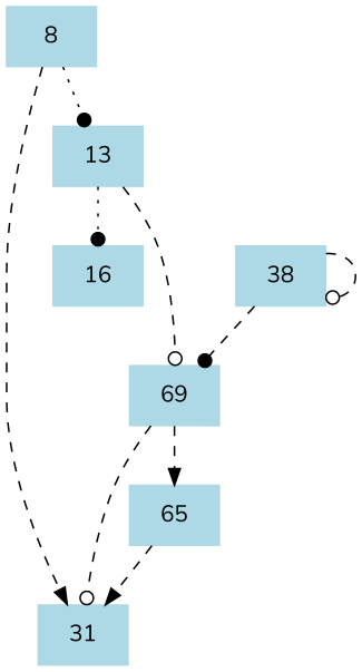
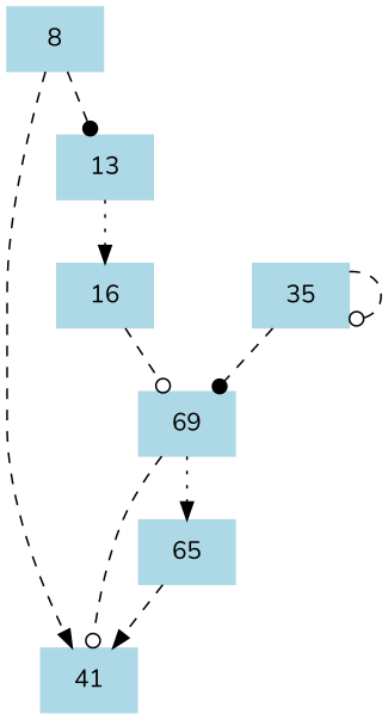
  digraph {
    fontname=Nunito
    node [color=lightblue fontname=Nunito shape=box style=filled]
    edge [arrowhead=normal fontname=Nunito style=dashed]
    n1 [label=8]
-   n2 [label=31]
+   n2 [label=41]
    n3 [label=13]
    n4 [label=16]
    n5 [label=69]
    n6 [label=65]
-   n7 [label=38]
+   n7 [label=35]
    n1 -> n2
-   n1 -> n3 [arrowhead=dot style=dotted]
-   n3 -> n4 [arrowhead=dot style=dotted]
-   n3 -> n5 [arrowhead=odot]
+   n1 -> n3 [arrowhead=dot]
+   n3 -> n4 [style=dotted]
+   n4 -> n5 [arrowhead=odot]
    n5 -> n2 [arrowhead=odot]
-   n5 -> n6
+   n5 -> n6 [style=dotted]
    n6 -> n2
    n7 -> n5 [arrowhead=dot]
    n7 -> n7 [arrowhead=odot]
  }
